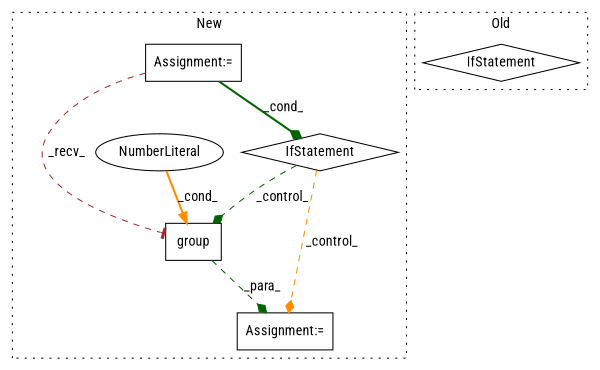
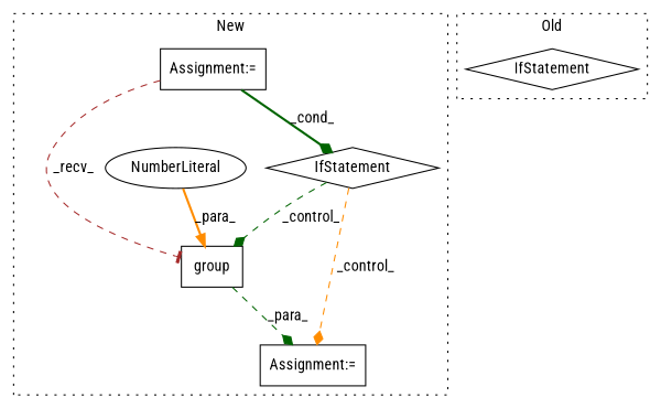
  digraph {
    fontname="Roboto Condensed"
    node [a=7 l=1 shape=box fontname="Roboto Condensed"]
    edge [color=darkgreen style=dashed arrowhead=diamond fontname="Roboto Condensed"]
    n1 [a=32 l="6,1" label=group s="1050,1057"]
    n2 [a=34 label=NumberLiteral s=1056 shape=ellipse]
    n3 [label="Assignment:=" s=1035]
    n4 [label="Assignment:=" s=843]
    n5 [a=25 l="4,2" label=IfStatement s="893,907" shape=diamond]
    n6 [a=25 l="4,2" label=IfStatement s="799,843" shape=diamond]
    subgraph cluster_1 {
      label=New
      style=dotted
      n1
      n2
      n3
      n4
      n5
    }
    subgraph cluster_2 {
      label=Old
      style=dotted
      n6
    }
    n1 -> n3 [label=_para_]
-   n2 -> n1 [label=_cond_ color=darkorange style=bold arrowhead=normal]
+   n2 -> n1 [label=_para_ color=darkorange style=bold arrowhead=normal]
    n4 -> n1 [label=_recv_ color=brown arrowhead=tee]
    n4 -> n5 [label=_cond_ style=bold]
    n5 -> n1 [label=_control_]
    n5 -> n3 [label=_control_ color=darkorange]
  }
